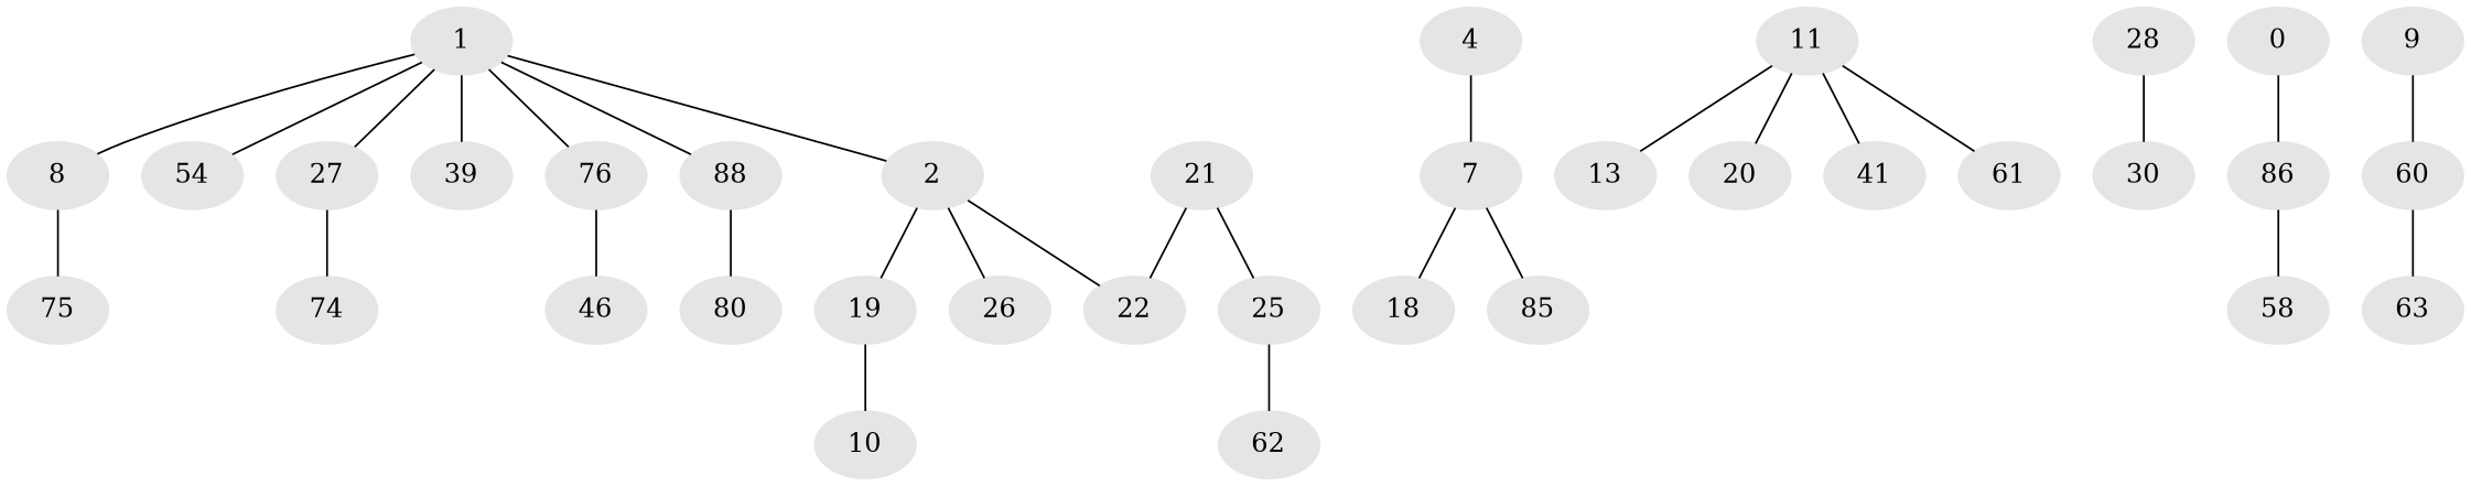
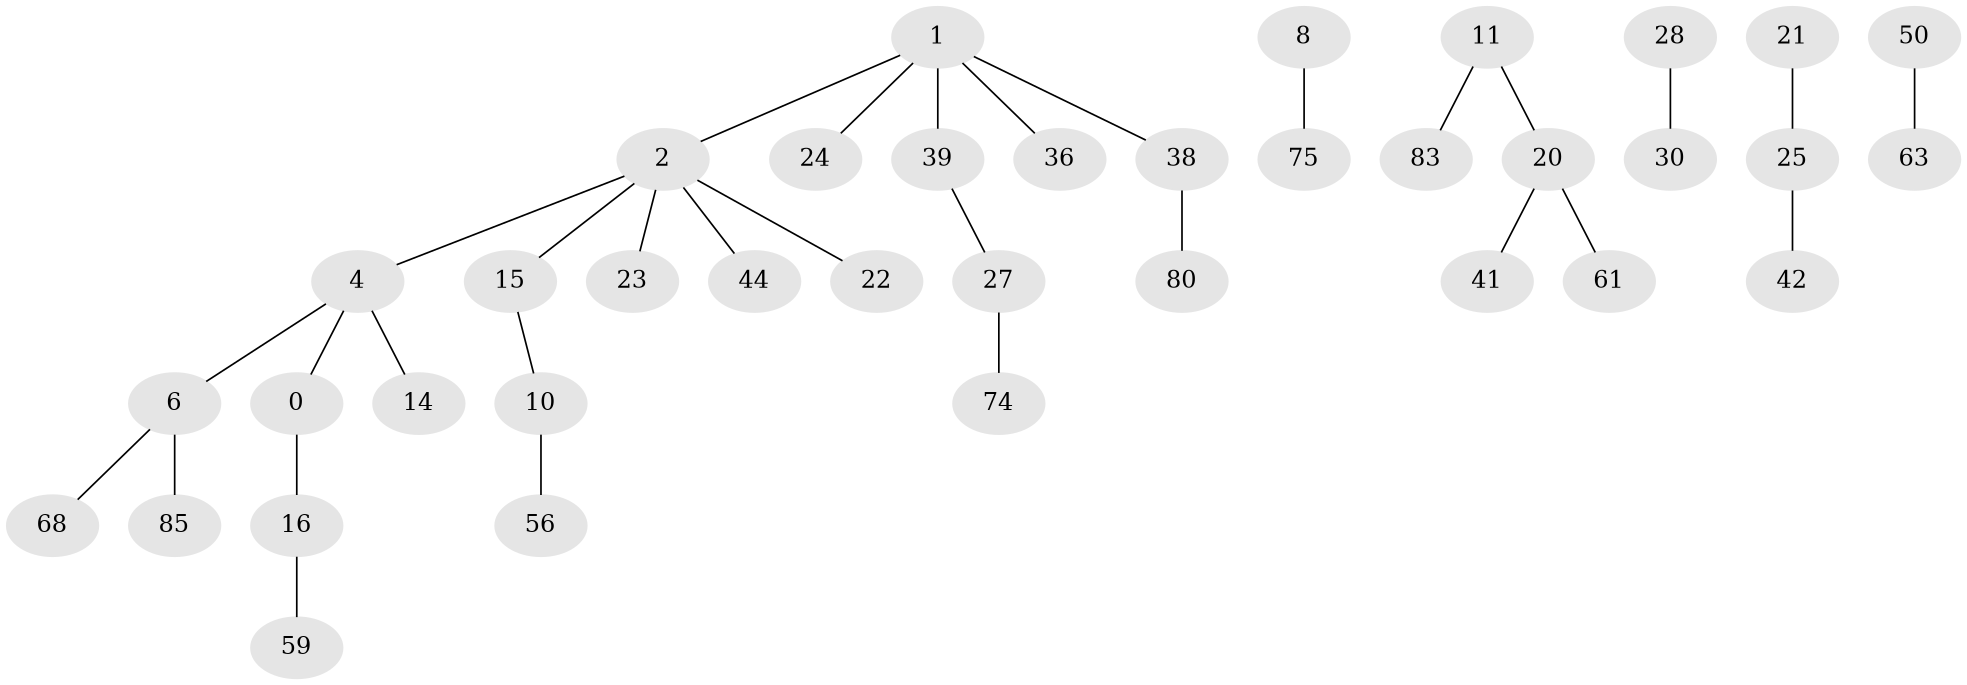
  graph {
    node [color=gray90 style=filled]
    1 [super="+3"]
    2 [super="+12"]
    8 [super="+15"]
-   24 [label=54]
+   24
    27 [super="+32"]
    n6 [label=39]
-   36 [super="+39" label=76]
-   38 [super="+42" label=88]
+   36 [super="+39"]
+   38 [super="+42"]
    4 [super="+5"]
-   19 [super="+30"]
-   26 [super="+59"]
+   19 [super="+30" label=15]
+   26 [super="+59" label=23]
+   44 [super="+48"]
    22 [super="+57"]
    n14 [label=75]
-   13 [super="+37"]
+   13 [super="+37" label=83]
    11
    20 [super="+47"]
    n18 [label=74]
    28 [super="+40"]
    n20 [label=30 super="+49"]
-   46
    n22 [label=80]
-   6 [super="+17" label=7]
+   6 [super="+17"]
    n24 [label=0]
+   14
    10 [super="+23"]
    21 [super="+61"]
    25 [super="+33"]
-   18
+   18 [label=68]
    n30 [label=85]
-   16 [super="+31" label=86]
-   9 [super="+29"]
-   60
-   58
+   16 [super="+31"]
+   60 [label=50]
+   56
+   58 [label=59]
    63
    41
    n38 [label=61]
-   62
+   62 [label=42]
    1 -- 2
-   1 -- 8
    1 -- 24
-   1 -- 27
+   n6 -- 27
    1 -- n6
    1 -- 36
    1 -- 38
+   2 -- 4
    2 -- 19
    2 -- 26
+   2 -- 44
    2 -- 22
    8 -- n14
    27 -- n18
-   36 -- 46
    38 -- n22
    4 -- 6
+   4 -- n24
+   4 -- 14
    19 -- 10
    11 -- 13
    11 -- 20
-   11 -- 41
-   11 -- n38
+   20 -- 41
+   20 -- n38
    28 -- n20
    6 -- 18
    6 -- n30
    n24 -- 16
-   21 -- 22
+   10 -- 56
    21 -- 25
    25 -- 62
    16 -- 58
-   9 -- 60
    60 -- 63
  }
